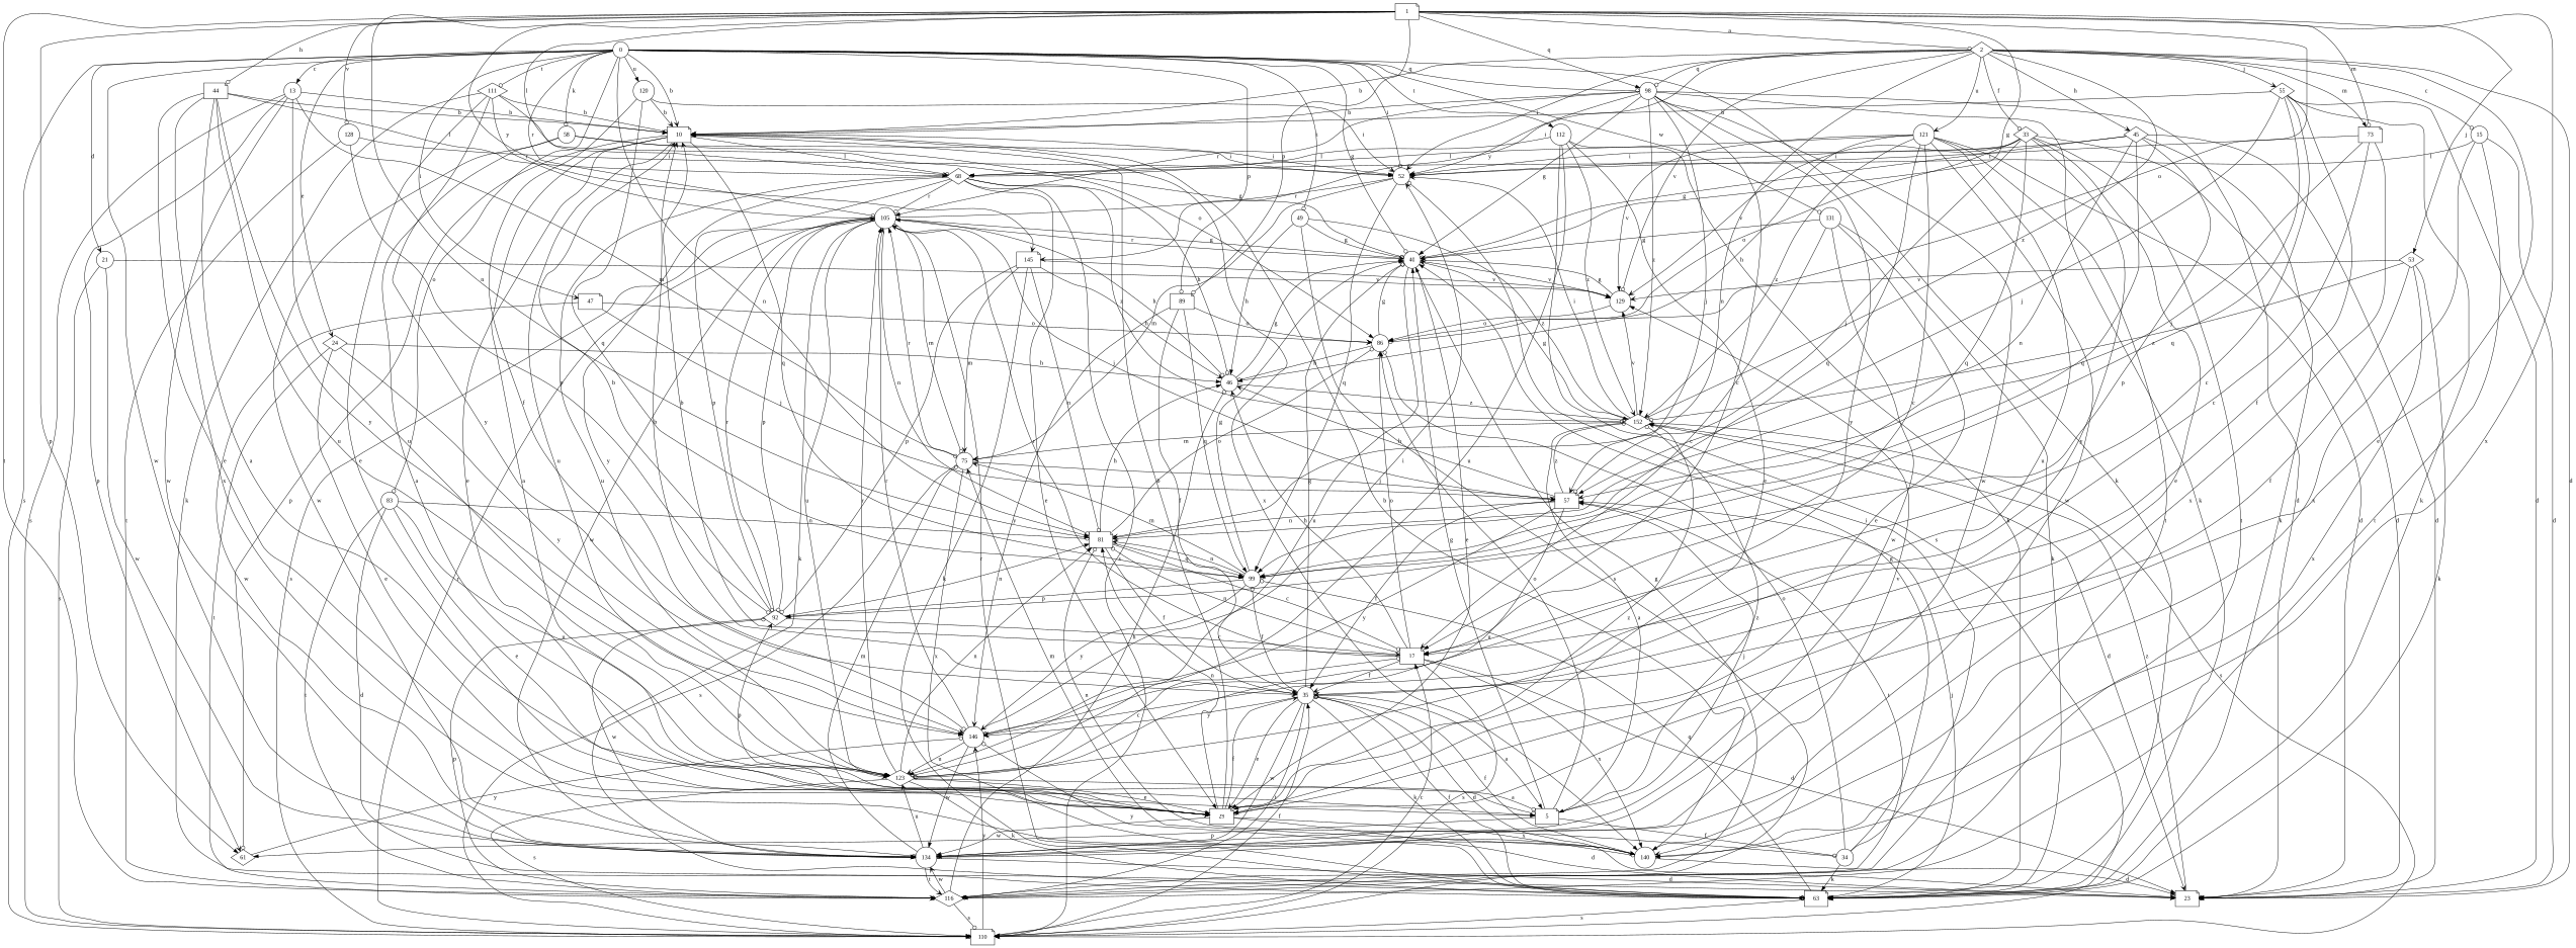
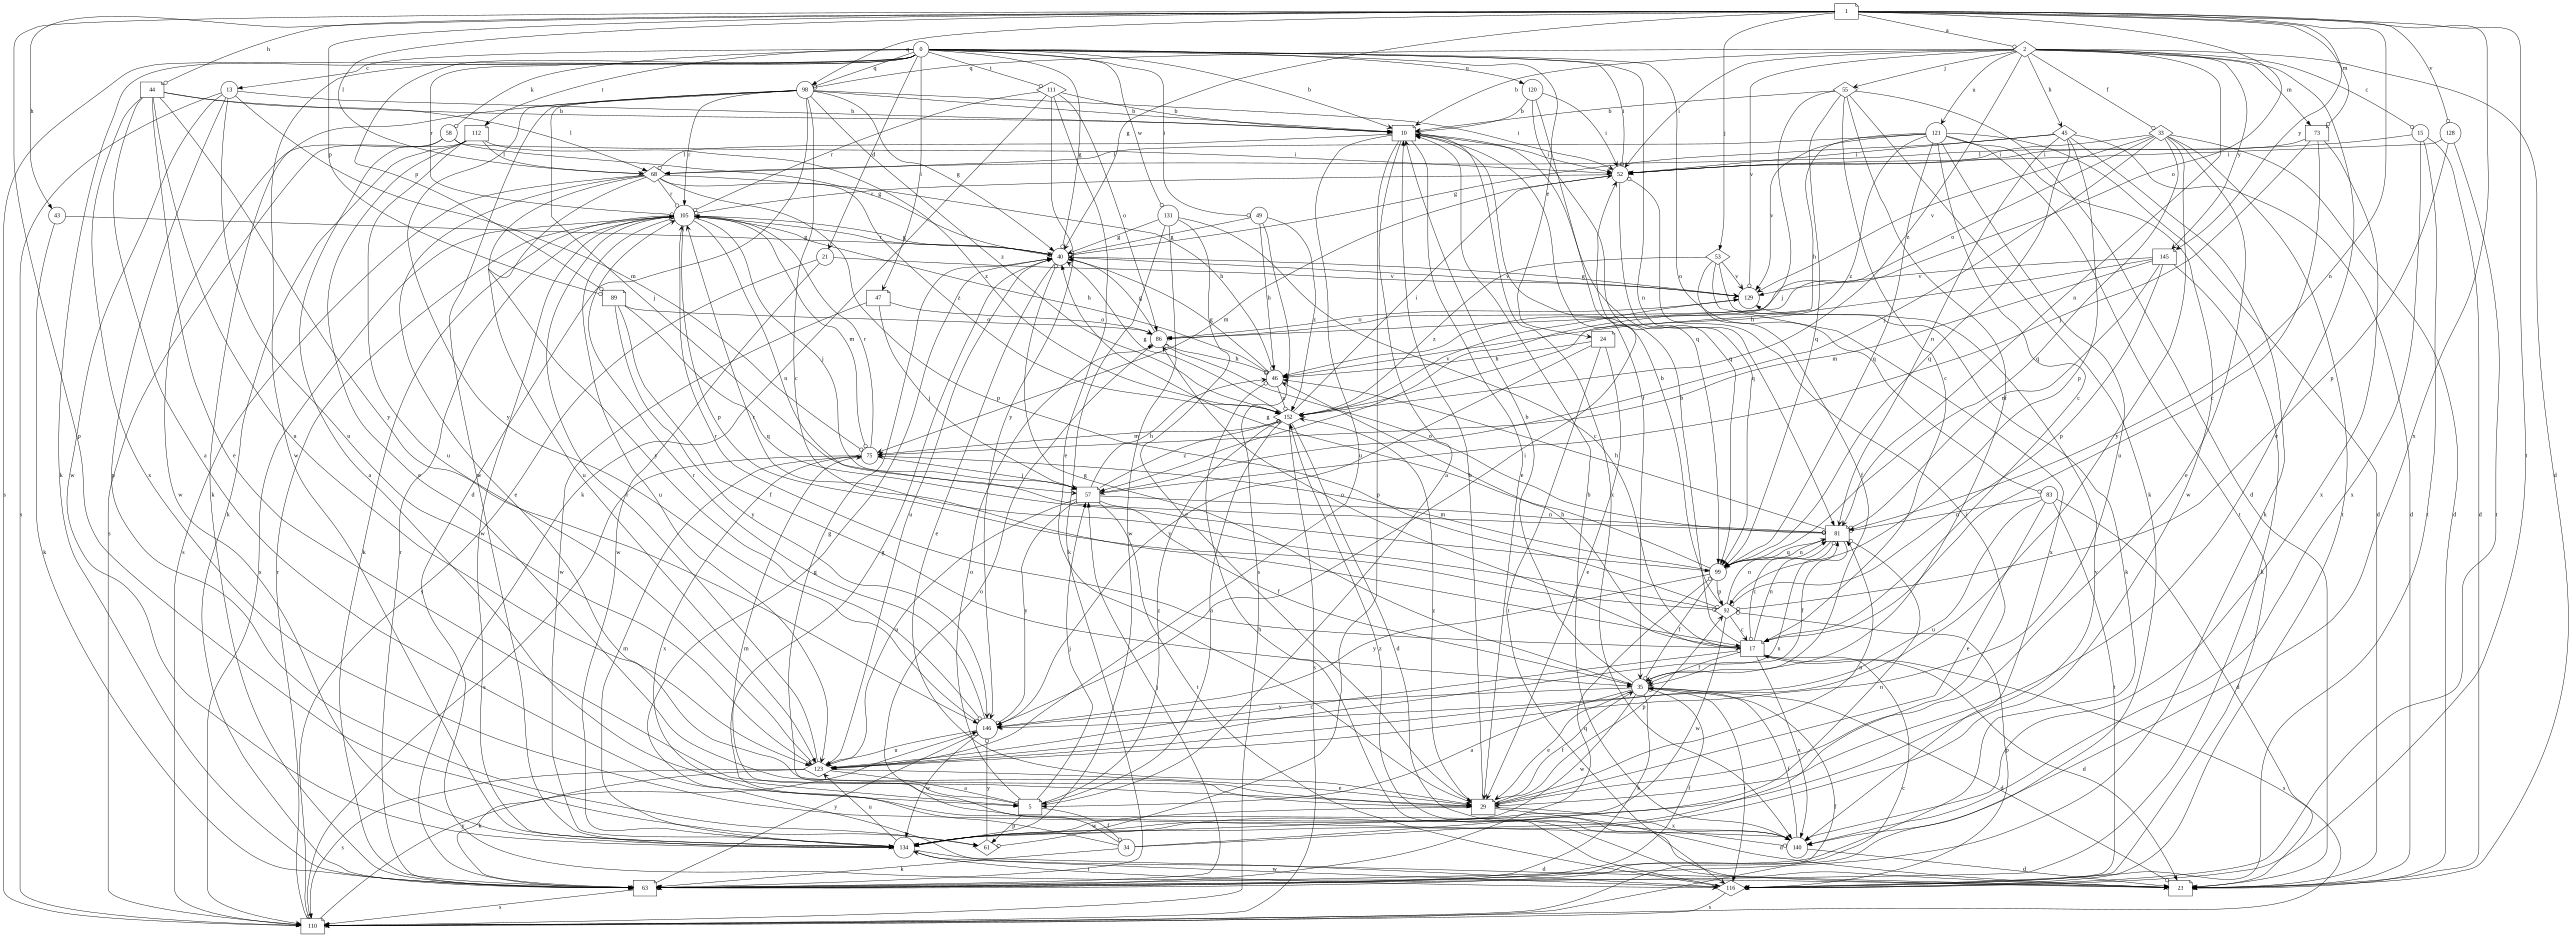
  strict digraph {
    fontname="Liberation Serif"
    node [fontname="Liberation Serif" shape=circle]
    edge [arrowhead=normal fontname="Liberation Serif"]
    10 [shape=note]
    0
    13
    21
-   24 [shape=diamond]
+   24 [shape=note]
    40
    47 [shape=note]
    49
    52
    58
    63 [shape=note]
    81 [shape=note]
    83
    89 [shape=note]
    98
    105
    110 [shape=note]
    111 [shape=diamond]
-   112
+   112 [shape=note]
    120
    131
    134
    68 [shape=diamond]
    n24 [label=61 shape=diamond]
    140
    29 [shape=note]
    5 [shape=note]
    99
    123 [shape=diamond]
    75
    129
    116 [shape=diamond]
    46
    146
    86
    57 [shape=note]
    152 [shape=diamond]
    35
    17 [shape=note]
    23 [shape=note]
    92 [shape=diamond]
    1 [shape=note]
    2 [shape=diamond]
+   43
    44 [shape=note]
    53 [shape=diamond]
    73 [shape=note]
    128
    145 [shape=note]
    15
    33 [shape=diamond]
    45 [shape=diamond]
    55 [shape=diamond]
    121
    34
    10 -> 52 [label=i]
    10 -> 68 [arrowhead=odot label=l]
    10 -> n24 [arrowhead=odot label=p]
    10 -> 140 [label=x]
    10 -> 29 [arrowhead=vee label=e]
    10 -> 5 [arrowhead=odot label=a]
    10 -> 99 [label=q]
    10 -> 123 [label=u]
    0 -> 10 [arrowhead=vee label=b]
    0 -> 13 [label=c]
    0 -> 21 [arrowhead=vee label=d]
    0 -> 24 [arrowhead=vee label=e]
    0 -> 40 [arrowhead=odot label=g]
    0 -> 47 [arrowhead=vee label=i]
    0 -> 49 [arrowhead=odot label=i]
    0 -> 52 [arrowhead=odot label=i]
    0 -> 58 [arrowhead=odot label=k]
    0 -> 63 [label=k]
    0 -> 81 [label=n]
    0 -> 83 [arrowhead=odot label=o]
    0 -> 89 [arrowhead=odot label=p]
    0 -> 98 [arrowhead=odot label=q]
    0 -> 105 [arrowhead=odot label=r]
    0 -> 110 [label=s]
    0 -> 111 [arrowhead=odot label=t]
    0 -> 112 [label=t]
    0 -> 120 [label=u]
    0 -> 131 [arrowhead=odot label=w]
    0 -> 134 [arrowhead=vee label=w]
    13 -> 10 [arrowhead=vee label=b]
    13 -> 110 [label=s]
    13 -> 134 [arrowhead=odot label=w]
    13 -> n24 [arrowhead=vee label=p]
    13 -> 123 [arrowhead=vee label=u]
    13 -> 75 [arrowhead=odot label=m]
    21 -> 110 [arrowhead=odot label=s]
    21 -> 134 [label=w]
    21 -> 129 [arrowhead=vee label=v]
    24 -> 29 [arrowhead=vee label=e]
    24 -> 116 [arrowhead=vee label=t]
    24 -> 46 [label=h]
    24 -> 146 [label=y]
    40 -> 105 [label=r]
    40 -> 29 [label=e]
    40 -> 123 [label=u]
    40 -> 129 [arrowhead=vee label=v]
    47 -> 134 [label=w]
    47 -> 86 [arrowhead=vee label=o]
    47 -> 57 [arrowhead=vee label=j]
    49 -> 40 [arrowhead=odot label=g]
    49 -> 110 [arrowhead=vee label=s]
    49 -> 46 [label=h]
    49 -> 152 [label=z]
    52 -> 105 [arrowhead=odot label=r]
    52 -> 99 [label=q]
    52 -> 75 [arrowhead=vee label=m]
    58 -> 40 [arrowhead=odot label=g]
    58 -> 52 [label=i]
    58 -> 134 [arrowhead=odot label=w]
    58 -> 5 [label=a]
    63 -> 105 [arrowhead=odot label=r]
    63 -> 110 [label=s]
    63 -> 99 [arrowhead=odot label=q]
    63 -> 146 [arrowhead=odot label=y]
    63 -> 57 [label=j]
    63 -> 35 [arrowhead=odot label=f]
    81 -> 99 [label=q]
    81 -> 46 [label=h]
    81 -> 86 [arrowhead=odot label=o]
    81 -> 35 [arrowhead=vee label=f]
    81 -> 17 [arrowhead=odot label=c]
    83 -> 81 [arrowhead=odot label=n]
    83 -> 29 [arrowhead=vee label=e]
    83 -> 123 [label=u]
    83 -> 116 [arrowhead=vee label=t]
    83 -> 23 [arrowhead=vee label=d]
    89 -> 99 [label=q]
    89 -> 146 [arrowhead=vee label=y]
    89 -> 86 [arrowhead=vee label=o]
    89 -> 35 [label=f]
    98 -> 10 [label=b]
    98 -> 40 [label=g]
    98 -> 52 [arrowhead=vee label=i]
    98 -> 63 [label=k]
    98 -> 105 [label=r]
    98 -> 134 [label=w]
    98 -> 146 [arrowhead=odot label=y]
    98 -> 57 [arrowhead=vee label=j]
    98 -> 152 [label=z]
    98 -> 17 [label=c]
    98 -> 23 [arrowhead=odot label=d]
    105 -> 40 [arrowhead=vee label=g]
    105 -> 63 [label=k]
    105 -> 81 [arrowhead=odot label=n]
    105 -> 110 [arrowhead=vee label=s]
    105 -> 134 [label=w]
    105 -> 123 [arrowhead=vee label=u]
    105 -> 75 [arrowhead=odot label=m]
    105 -> 46 [arrowhead=odot label=h]
    105 -> 57 [arrowhead=vee label=j]
    105 -> 92 [arrowhead=odot label=p]
    110 -> 105 [arrowhead=odot label=r]
-   110 -> 146 [arrowhead=vee label=y]
+   110 -> 146 [label=y]
    110 -> 35 [label=f]
    110 -> 17 [label=c]
    111 -> 10 [arrowhead=odot label=b]
    111 -> 63 [arrowhead=odot label=k]
    111 -> 105 [arrowhead=odot label=r]
    111 -> 29 [arrowhead=vee label=e]
    111 -> 146 [arrowhead=vee label=y]
    111 -> 86 [label=o]
    112 -> 63 [label=k]
    112 -> 110 [arrowhead=vee label=s]
    112 -> 68 [arrowhead=odot label=l]
    112 -> 29 [label=e]
    112 -> 123 [arrowhead=odot label=u]
    112 -> 152 [arrowhead=vee label=z]
    120 -> 10 [arrowhead=vee label=b]
    120 -> 52 [arrowhead=vee label=i]
    120 -> 99 [label=q]
    120 -> 35 [arrowhead=vee label=f]
    131 -> 40 [arrowhead=vee label=g]
    131 -> 63 [arrowhead=vee label=k]
    131 -> 134 [arrowhead=vee label=w]
    131 -> 29 [label=e]
    131 -> 17 [arrowhead=vee label=c]
    134 -> 123 [arrowhead=vee label=u]
    134 -> 75 [arrowhead=odot label=m]
    134 -> 129 [label=v]
    134 -> 116 [arrowhead=vee label=t]
    134 -> 23 [label=d]
    68 -> 105 [arrowhead=odot label=r]
    68 -> 110 [label=s]
    68 -> 29 [label=e]
    68 -> 123 [label=u]
    68 -> 46 [arrowhead=odot label=h]
    68 -> 146 [arrowhead=odot label=y]
    68 -> 152 [arrowhead=odot label=z]
    68 -> 92 [arrowhead=odot label=p]
    n24 -> 146 [arrowhead=odot label=y]
    140 -> 10 [label=b]
    140 -> 75 [arrowhead=vee label=m]
    140 -> 35 [arrowhead=odot label=f]
    140 -> 23 [label=d]
    29 -> 10 [label=b]
    29 -> 81 [label=n]
    29 -> 134 [label=w]
    29 -> 140 [arrowhead=odot label=x]
    29 -> 152 [arrowhead=vee label=z]
    29 -> 35 [arrowhead=vee label=f]
    29 -> 23 [arrowhead=vee label=d]
    29 -> 92 [arrowhead=vee label=p]
    5 -> 40 [label=g]
    5 -> n24 [label=p]
    5 -> 86 [label=o]
    5 -> 57 [label=j]
    5 -> 152 [arrowhead=odot label=z]
    5 -> 34 [arrowhead=odot label=f]
    99 -> 40 [label=g]
    99 -> 81 [arrowhead=vee label=n]
    99 -> 75 [arrowhead=vee label=m]
    99 -> 146 [arrowhead=vee label=y]
-   35 -> 99 [arrowhead=odot label=f]
+   99 -> 35 [arrowhead=odot label=f]
    99 -> 92 [label=p]
    123 -> 63 [arrowhead=odot label=k]
    123 -> 81 [label=n]
    123 -> 105 [label=r]
    123 -> 110 [label=s]
    123 -> 29 [label=e]
    123 -> 5 [arrowhead=odot label=a]
    123 -> 17 [arrowhead=odot label=c]
    75 -> 105 [label=r]
    75 -> 110 [arrowhead=odot label=s]
    75 -> 140 [arrowhead=vee label=x]
    75 -> 57 [arrowhead=odot label=j]
    129 -> 40 [arrowhead=vee label=g]
    129 -> 86 [label=o]
    116 -> 40 [label=g]
    116 -> 110 [arrowhead=odot label=s]
    116 -> 134 [arrowhead=vee label=w]
    116 -> 46 [arrowhead=odot label=h]
    116 -> 92 [arrowhead=odot label=p]
    46 -> 40 [label=g]
    46 -> 152 [arrowhead=odot label=z]
    146 -> 52 [arrowhead=vee label=i]
    146 -> 105 [arrowhead=vee label=r]
    146 -> 134 [label=w]
    146 -> 123 [arrowhead=vee label=u]
    86 -> 40 [arrowhead=odot label=g]
    86 -> 46 [arrowhead=odot label=h]
    57 -> 81 [arrowhead=odot label=n]
    57 -> 123 [arrowhead=odot label=u]
    57 -> 116 [label=t]
    57 -> 46 [arrowhead=vee label=h]
    57 -> 146 [arrowhead=odot label=y]
    57 -> 152 [arrowhead=odot label=z]
    57 -> 35 [label=f]
    152 -> 40 [arrowhead=vee label=g]
    152 -> 52 [arrowhead=vee label=i]
    152 -> 110 [arrowhead=vee label=s]
    152 -> 5 [label=a]
    152 -> 75 [arrowhead=vee label=m]
    152 -> 129 [label=v]
    152 -> 23 [arrowhead=vee label=d]
    35 -> 10 [arrowhead=vee label=b]
    35 -> 40 [arrowhead=odot label=g]
    35 -> 63 [arrowhead=odot label=k]
    35 -> 134 [arrowhead=odot label=w]
    35 -> 29 [arrowhead=vee label=e]
    35 -> 5 [label=a]
    35 -> 116 [label=t]
    35 -> 146 [arrowhead=vee label=y]
    35 -> 23 [arrowhead=odot label=d]
    17 -> 10 [arrowhead=vee label=b]
    17 -> 81 [arrowhead=odot label=n]
    17 -> 105 [arrowhead=vee label=r]
    17 -> 110 [label=s]
    17 -> 140 [label=x]
    17 -> 46 [arrowhead=vee label=h]
    17 -> 86 [arrowhead=vee label=o]
    17 -> 35 [arrowhead=vee label=f]
    17 -> 23 [label=d]
    23 -> 152 [label=z]
    92 -> 10 [arrowhead=vee label=b]
    92 -> 81 [label=n]
    92 -> 105 [arrowhead=vee label=r]
    92 -> 134 [label=w]
    92 -> 17 [arrowhead=vee label=c]
    1 -> 40 [arrowhead=vee label=g]
    1 -> 81 [label=n]
    1 -> 89 [arrowhead=odot label=p]
    1 -> 98 [label=q]
    1 -> 68 [arrowhead=vee label=l]
    1 -> n24 [label=p]
    1 -> 140 [label=x]
    1 -> 116 [arrowhead=odot label=t]
    1 -> 86 [arrowhead=odot label=o]
    1 -> 2 [arrowhead=odot label=a]
+   1 -> 43 [label=h]
    1 -> 44 [arrowhead=odot label=h]
    1 -> 53 [label=j]
    1 -> 73 [arrowhead=odot label=m]
    1 -> 128 [arrowhead=odot label=v]
    1 -> 145 [arrowhead=vee label=y]
    2 -> 10 [arrowhead=vee label=b]
    2 -> 52 [arrowhead=vee label=i]
    2 -> 81 [arrowhead=vee label=n]
    2 -> 98 [arrowhead=odot label=q]
    2 -> 29 [arrowhead=vee label=e]
    2 -> 129 [arrowhead=odot label=v]
    2 -> 152 [arrowhead=odot label=z]
    2 -> 23 [arrowhead=odot label=d]
    2 -> 73 [label=m]
    2 -> 145 [arrowhead=vee label=y]
    2 -> 15 [arrowhead=odot label=c]
    2 -> 33 [arrowhead=odot label=f]
    2 -> 45 [arrowhead=vee label=h]
    2 -> 55 [arrowhead=vee label=j]
    2 -> 121 [arrowhead=vee label=u]
+   43 -> 40 [arrowhead=odot label=g]
+   43 -> 63 [arrowhead=vee label=k]
    44 -> 10 [label=b]
    44 -> 68 [label=l]
    44 -> 140 [label=x]
    44 -> 29 [label=e]
    44 -> 5 [label=a]
    44 -> 123 [label=u]
    44 -> 146 [label=y]
    53 -> 63 [arrowhead=vee label=k]
    53 -> 140 [arrowhead=vee label=x]
    53 -> 129 [arrowhead=vee label=v]
    53 -> 152 [arrowhead=odot label=z]
    53 -> 35 [arrowhead=odot label=f]
    73 -> 52 [arrowhead=vee label=i]
    73 -> 140 [label=x]
    73 -> 57 [arrowhead=vee label=j]
    73 -> 17 [label=c]
    128 -> 52 [arrowhead=odot label=i]
    128 -> 116 [arrowhead=odot label=t]
    128 -> 92 [arrowhead=odot label=p]
    145 -> 63 [arrowhead=odot label=k]
    145 -> 81 [arrowhead=odot label=n]
    145 -> 75 [arrowhead=vee label=m]
    145 -> 129 [label=v]
    145 -> 46 [arrowhead=vee label=h]
    145 -> 92 [arrowhead=odot label=p]
    15 -> 68 [label=l]
    15 -> 140 [arrowhead=vee label=x]
    15 -> 116 [label=t]
    15 -> 23 [arrowhead=vee label=d]
    33 -> 52 [label=i]
    33 -> 29 [arrowhead=odot label=e]
    33 -> 99 [arrowhead=vee label=q]
    33 -> 129 [arrowhead=vee label=v]
    33 -> 116 [arrowhead=odot label=t]
    33 -> 146 [arrowhead=vee label=y]
    33 -> 86 [label=o]
    33 -> 57 [arrowhead=odot label=j]
    33 -> 23 [arrowhead=odot label=d]
    45 -> 40 [arrowhead=odot label=g]
    45 -> 52 [arrowhead=odot label=i]
    45 -> 63 [arrowhead=odot label=k]
    45 -> 81 [arrowhead=vee label=n]
    45 -> 99 [arrowhead=odot label=q]
    45 -> 23 [label=d]
    45 -> 92 [label=p]
    55 -> 10 [arrowhead=vee label=b]
    55 -> 63 [arrowhead=odot label=k]
    55 -> 99 [label=q]
    55 -> 57 [label=j]
    55 -> 35 [arrowhead=vee label=f]
    55 -> 17 [label=c]
    55 -> 23 [arrowhead=odot label=d]
    121 -> 134 [arrowhead=odot label=w]
    121 -> 68 [label=l]
    121 -> 99 [label=q]
    121 -> 123 [arrowhead=odot label=u]
    121 -> 129 [label=v]
    121 -> 116 [arrowhead=odot label=t]
    121 -> 46 [label=h]
    121 -> 152 [arrowhead=vee label=z]
    121 -> 17 [label=c]
    121 -> 23 [label=d]
    34 -> 40 [label=g]
    34 -> 52 [arrowhead=odot label=i]
    34 -> 63 [label=k]
    34 -> 81 [arrowhead=odot label=n]
    34 -> 86 [arrowhead=odot label=o]
  }
